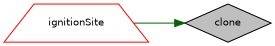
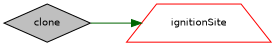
  digraph {
    rankdir=LR
    node [fontname=Helvetica fontsize=10]
    n1 [color=black fillcolor=grey75 fontcolor=black height=0.2 label=clone shape=diamond style=filled width=0.4]
    n2 [color=red height=0.2 label=ignitionSite shape=trapezium width=0.4]
-   n2 -> n1 [color=darkgreen fontname=Helvetica fontsize=10 labelfontname=Helvetica labelfontsize=10 style=solid]
+   n1 -> n2 [color=darkgreen fontname=Helvetica fontsize=10 labelfontname=Helvetica labelfontsize=10 style=solid]
  }
